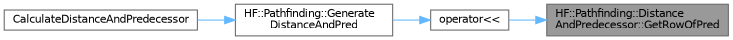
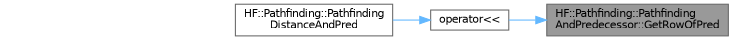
  digraph {
    rankdir=RL
    node [color=grey40 fillcolor=white fontname=Helvetica fontsize=10 shape=box style=filled]
    edge [color=steelblue1 dir=back fontname=Helvetica fontsize=10 labelfontname=Helvetica labelfontsize=10 style=solid]
-   n1 [color=gray40 fillcolor=grey60 fontcolor=black height=0.2 label="HF::Pathfinding::Distance\lAndPredecessor::GetRowOfPred" width=0.4]
+   n1 [color=gray40 fillcolor=grey60 fontcolor=black height=0.2 label="HF::Pathfinding::Pathfinding\lAndPredecessor::GetRowOfPred" width=0.4]
    n2 [height=0.2 label="operator\<\<" width=0.4]
-   n3 [height=0.2 label="HF::Pathfinding::Generate\lDistanceAndPred" width=0.4]
-   n4 [height=0.2 label=CalculateDistanceAndPredecessor width=0.4]
+   n3 [height=0.2 label="HF::Pathfinding::Pathfinding\lDistanceAndPred" width=0.4]
    n1 -> n2
    n2 -> n3
-   n3 -> n4
  }
